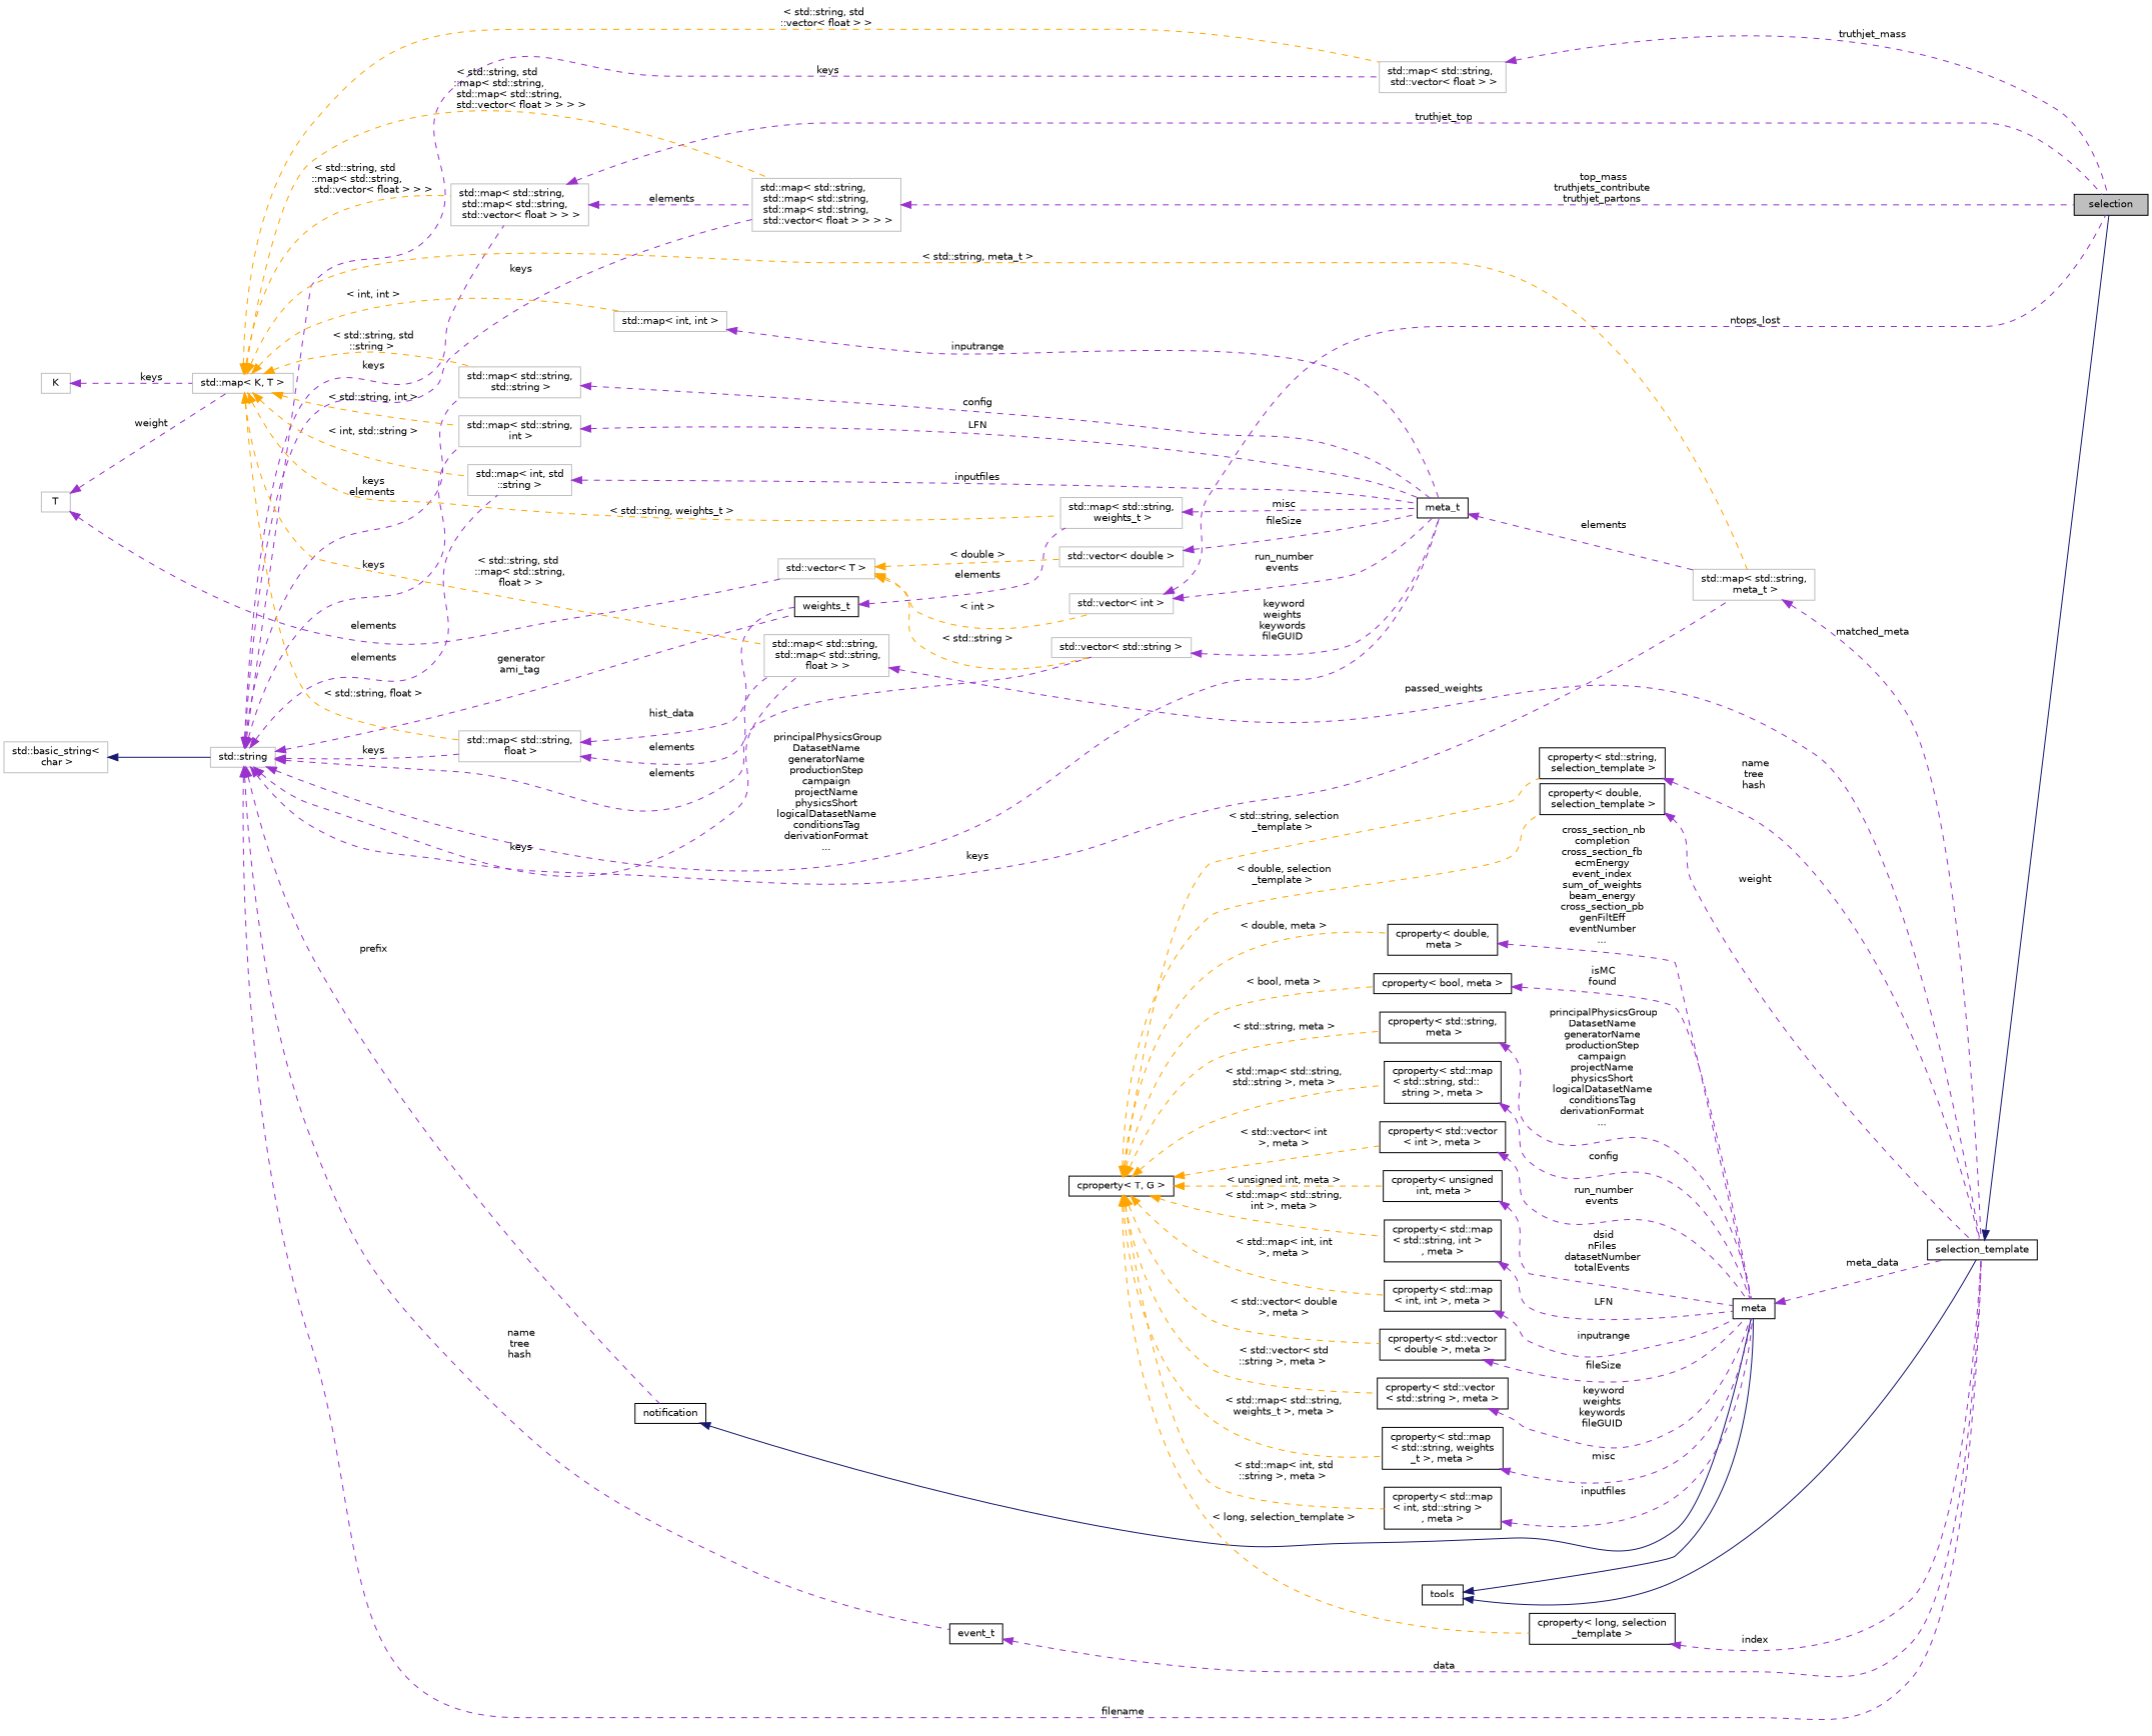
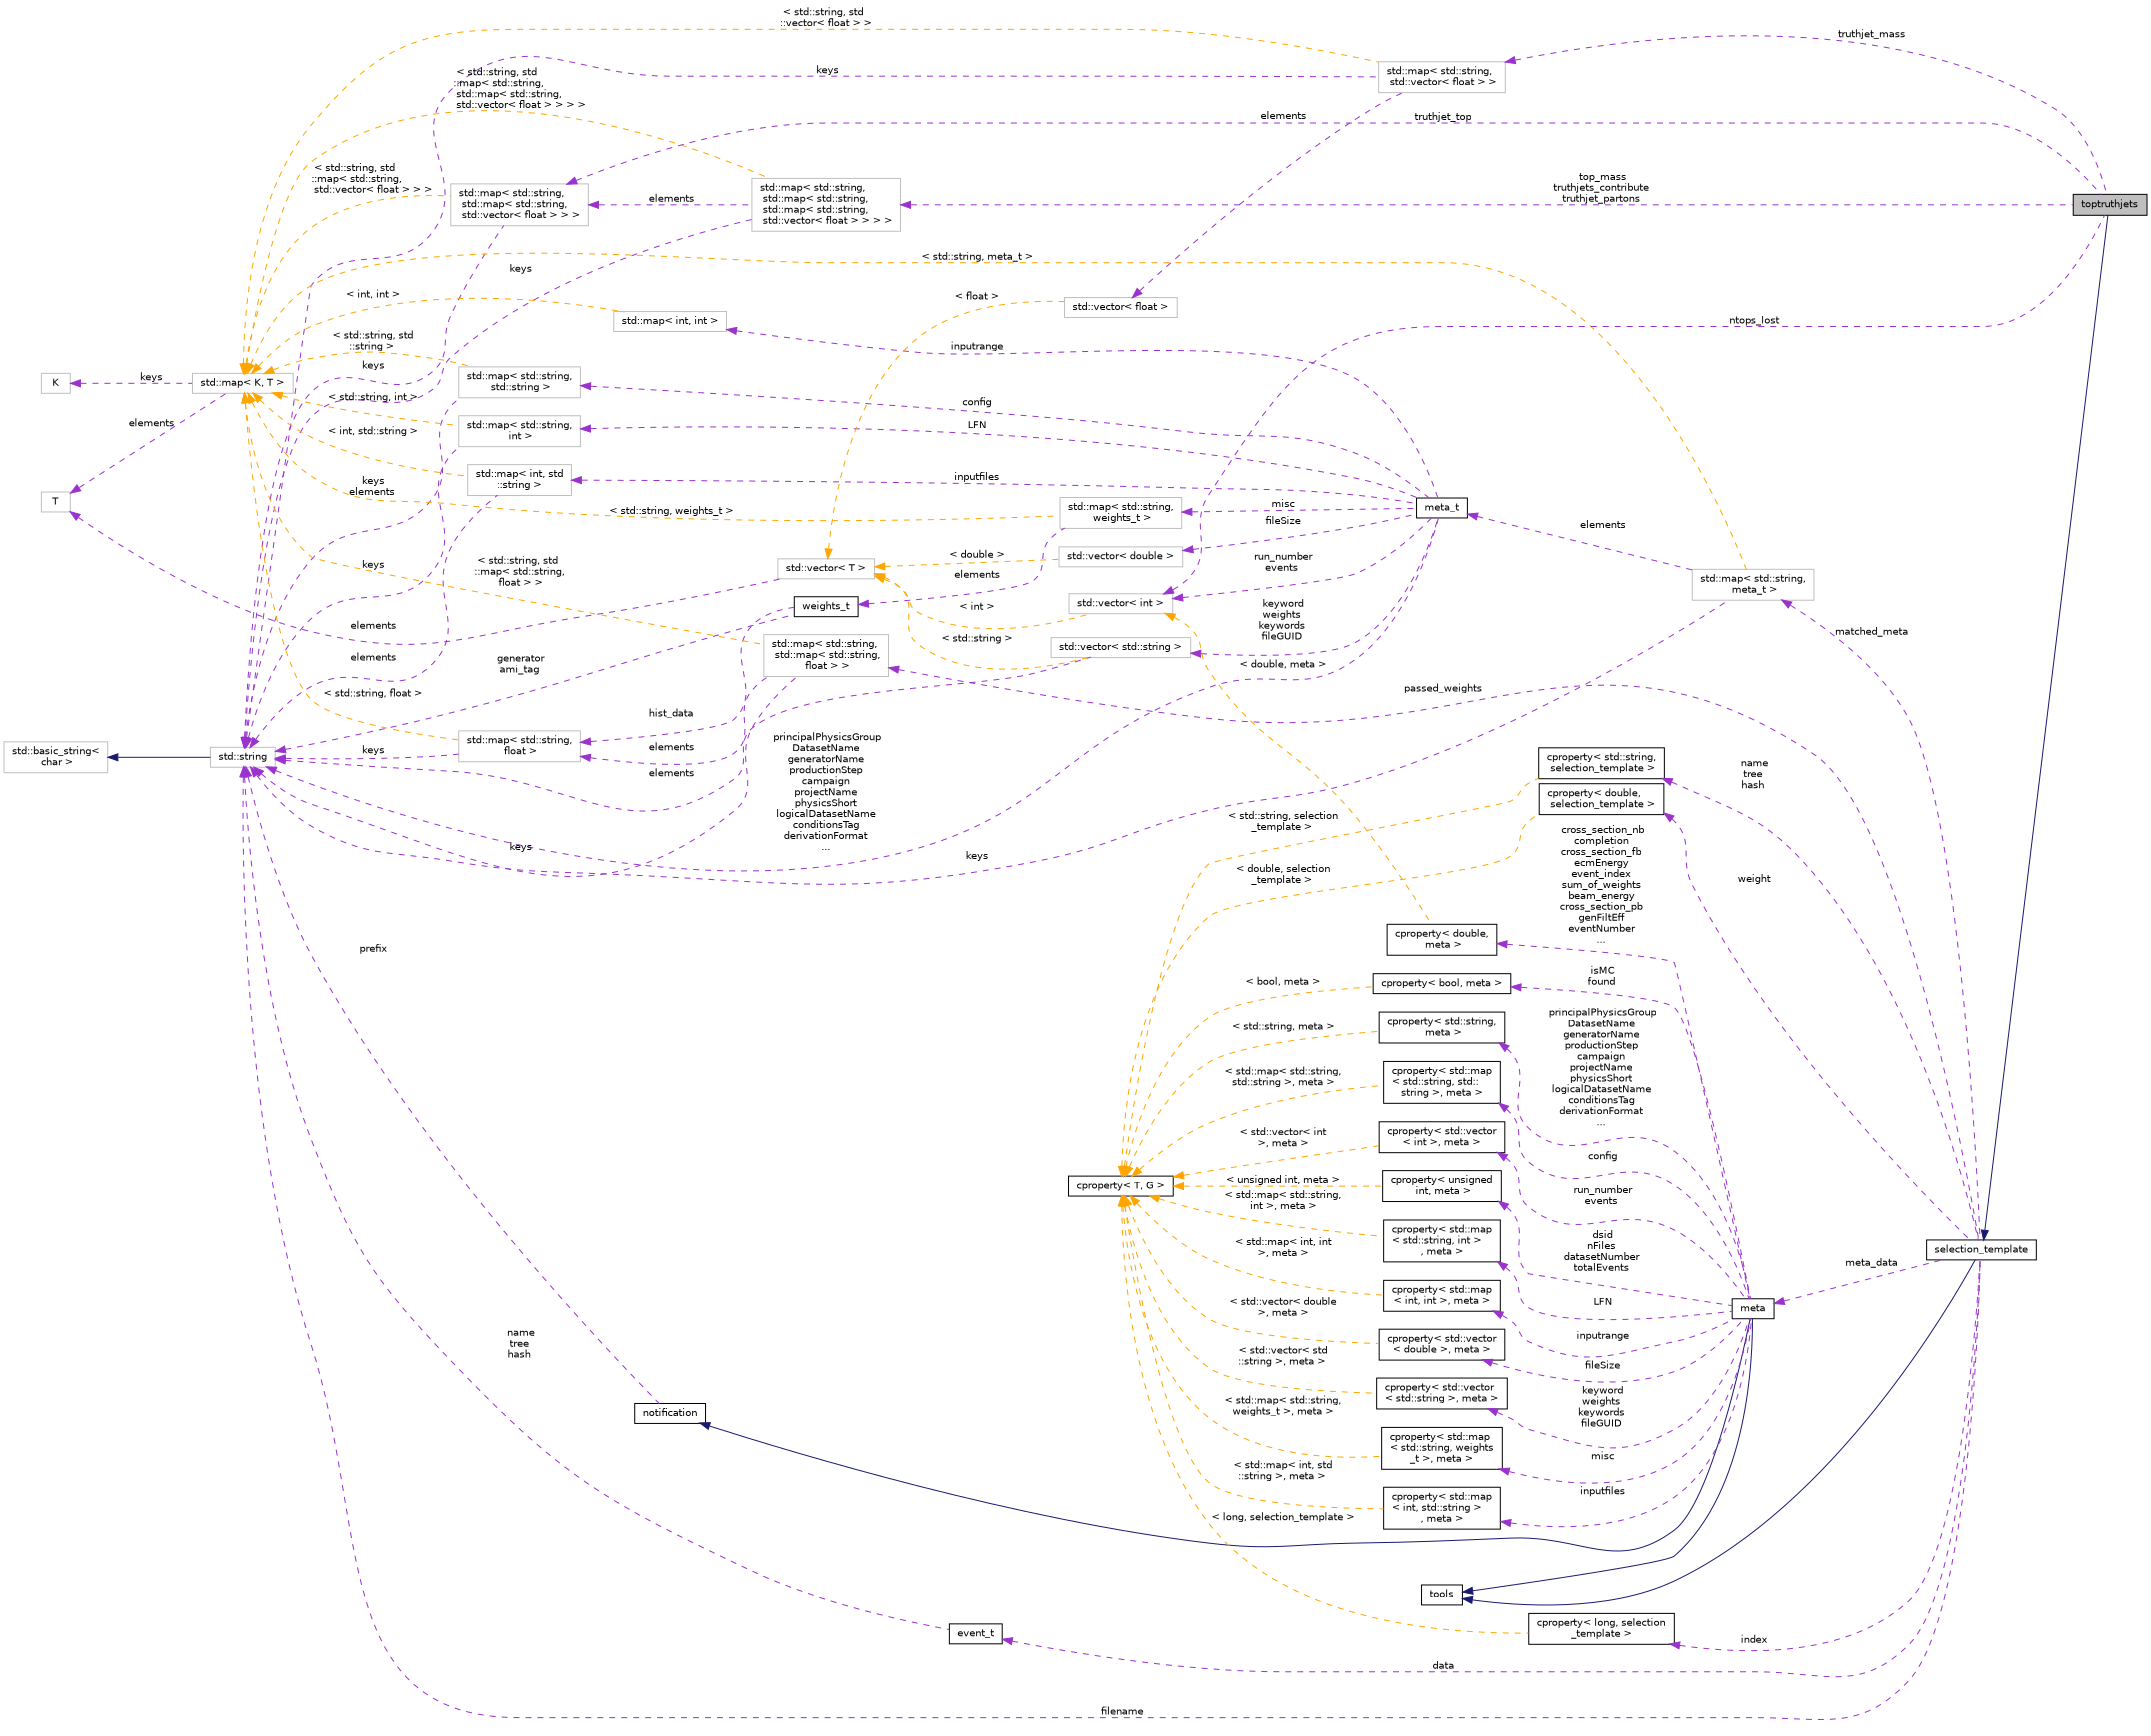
  digraph {
    rankdir=LR
    node [color=black fillcolor=white fontname=Helvetica fontsize=10 shape=record style=filled]
    edge [color=darkorchid3 dir=back fontname=Helvetica fontsize=10 labelfontname=Helvetica labelfontsize=10 style=dashed]
-   n1 [fillcolor=grey75 fontcolor=black height=0.2 label=selection width=0.4]
+   n1 [fillcolor=grey75 fontcolor=black height=0.2 label=toptruthjets width=0.4]
    n2 [height=0.2 label=selection_template width=0.4]
    n3 [height=0.2 label=tools width=0.4]
    n4 [height=0.2 label=meta width=0.4]
    n5 [height=0.2 label=event_t width=0.4]
    n6 [color=grey75 height=0.2 label="std::string" width=0.4]
    n7 [height=0.2 label=notification width=0.4]
    n8 [color=grey75 height=0.2 label="std::map\< std::string,\l meta_t \>" width=0.4]
    n9 [height=0.2 label=meta_t width=0.4]
    n10 [color=grey75 height=0.2 label="std::map\< std::string,\l int \>" width=0.4]
    n11 [height=0.2 label=weights_t width=0.4]
    n12 [color=grey75 height=0.2 label="std::map\< std::string,\l float \>" width=0.4]
    n13 [color=grey75 height=0.2 label="std::map\< std::string,\l std::string \>" width=0.4]
    n14 [color=grey75 height=0.2 label="std::map\< int, std\l::string \>" width=0.4]
    n15 [color=grey75 height=0.2 label="std::vector\< std::string \>" width=0.4]
    n16 [color=grey75 height=0.2 label="std::map\< std::string,\l std::map\< std::string,\l float \> \>" width=0.4]
    n17 [color=grey75 height=0.2 label="std::map\< std::string,\l std::vector\< float \> \>" width=0.4]
    n18 [color=grey75 height=0.2 label="std::map\< std::string,\l std::map\< std::string,\l std::vector\< float \> \> \>" width=0.4]
    n19 [color=grey75 height=0.2 label="std::map\< std::string,\l std::map\< std::string,\l std::map\< std::string,\l std::vector\< float \> \> \> \>" width=0.4]
    n20 [color=grey75 height=0.2 label="std::map\< std::string,\l weights_t \>" width=0.4]
    n21 [color=grey75 height=0.2 label="std::basic_string\<\l char \>" width=0.4]
    n22 [height=0.2 label="cproperty\< std::map\l\< std::string, std::\lstring \>, meta \>" width=0.4]
    n23 [height=0.2 label="cproperty\< T, G \>" width=0.4]
    n24 [height=0.2 label="cproperty\< std::vector\l\< int \>, meta \>" width=0.4]
    n25 [height=0.2 label="cproperty\< unsigned\l int, meta \>" width=0.4]
    n26 [height=0.2 label="cproperty\< std::vector\l\< double \>, meta \>" width=0.4]
    n27 [height=0.2 label="cproperty\< std::map\l\< std::string, int \>\l, meta \>" width=0.4]
    n28 [height=0.2 label="cproperty\< std::map\l\< int, int \>, meta \>" width=0.4]
    n29 [height=0.2 label="cproperty\< std::vector\l\< std::string \>, meta \>" width=0.4]
    n30 [height=0.2 label="cproperty\< std::string,\l meta \>" width=0.4]
    n31 [height=0.2 label="cproperty\< double,\l meta \>" width=0.4]
    n32 [height=0.2 label="cproperty\< std::map\l\< std::string, weights\l_t \>, meta \>" width=0.4]
    n33 [height=0.2 label="cproperty\< std::map\l\< int, std::string \>\l, meta \>" width=0.4]
    n34 [height=0.2 label="cproperty\< bool, meta \>" width=0.4]
    n35 [height=0.2 label="cproperty\< long, selection\l_template \>" width=0.4]
    n36 [height=0.2 label="cproperty\< std::string,\l selection_template \>" width=0.4]
    n37 [height=0.2 label="cproperty\< double,\l selection_template \>" width=0.4]
    n38 [color=grey75 height=0.2 label="std::map\< K, T \>" width=0.4]
    n39 [color=grey75 height=0.2 label="std::map\< int, int \>" width=0.4]
    n40 [color=grey75 height=0.2 label=K width=0.4]
    n41 [color=grey75 height=0.2 label=T width=0.4]
    n42 [color=grey75 height=0.2 label="std::vector\< T \>" width=0.4]
    n43 [color=grey75 height=0.2 label="std::vector\< int \>" width=0.4]
    n44 [color=grey75 height=0.2 label="std::vector\< double \>" width=0.4]
+   n45 [color=grey75 height=0.2 label="std::vector\< float \>" width=0.4]
    n2 -> n1 [color=midnightblue style=solid]
    n3 -> n2 [color=midnightblue style=solid]
    n3 -> n4 [color=midnightblue style=solid]
    n4 -> n2 [label=" meta_data"]
    n5 -> n2 [label=" data"]
    n6 -> n2 [label=" filename"]
    n6 -> n5 [label=" name\ntree\nhash"]
    n6 -> n7 [label=" prefix"]
    n6 -> n8 [label=" keys"]
    n6 -> n9 [label=" principalPhysicsGroup\nDatasetName\ngeneratorName\nproductionStep\ncampaign\nprojectName\nphysicsShort\nlogicalDatasetName\nconditionsTag\nderivationFormat\n..."]
    n6 -> n10 [label=" keys"]
    n6 -> n11 [label=" generator\nami_tag"]
    n6 -> n12 [label=" keys"]
    n6 -> n13 [label=" keys\nelements"]
    n6 -> n14 [label=" elements"]
    n6 -> n15 [label=" elements"]
    n6 -> n16 [label=" keys"]
    n6 -> n17 [label=" keys"]
    n6 -> n18 [label=" keys"]
    n6 -> n19 [label=" keys"]
    n7 -> n4 [color=midnightblue style=solid]
    n8 -> n2 [label=" matched_meta"]
    n9 -> n8 [label=" elements"]
    n10 -> n9 [label=" LFN"]
    n11 -> n20 [label=" elements"]
    n12 -> n11 [label=" hist_data"]
    n12 -> n16 [label=" elements"]
    n13 -> n9 [label=" config"]
    n14 -> n9 [label=" inputfiles"]
    n15 -> n9 [label=" keyword\nweights\nkeywords\nfileGUID"]
    n16 -> n2 [label=" passed_weights"]
    n17 -> n1 [label=" truthjet_mass"]
    n18 -> n1 [label=" truthjet_top"]
    n18 -> n19 [label=" elements"]
    n19 -> n1 [label=" top_mass\ntruthjets_contribute\ntruthjet_partons"]
    n20 -> n9 [label=" misc"]
    n21 -> n6 [color=midnightblue style=solid]
    n22 -> n4 [label=" config"]
    n23 -> n22 [color=orange label=" \< std::map\< std::string,\l std::string \>, meta \>"]
    n23 -> n24 [color=orange label=" \< std::vector\< int\l \>, meta \>"]
    n23 -> n25 [color=orange label=" \< unsigned int, meta \>"]
    n23 -> n26 [color=orange label=" \< std::vector\< double\l \>, meta \>"]
    n23 -> n27 [color=orange label=" \< std::map\< std::string,\l int \>, meta \>"]
    n23 -> n28 [color=orange label=" \< std::map\< int, int\l \>, meta \>"]
    n23 -> n29 [color=orange label=" \< std::vector\< std\l::string \>, meta \>"]
    n23 -> n30 [color=orange label=" \< std::string, meta \>"]
-   n23 -> n31 [color=orange label=" \< double, meta \>"]
+   n43 -> n31 [color=orange label=" \< double, meta \>"]
    n23 -> n32 [color=orange label=" \< std::map\< std::string,\l weights_t \>, meta \>"]
    n23 -> n33 [color=orange label=" \< std::map\< int, std\l::string \>, meta \>"]
    n23 -> n34 [color=orange label=" \< bool, meta \>"]
    n23 -> n35 [color=orange label=" \< long, selection_template \>"]
    n23 -> n36 [color=orange label=" \< std::string, selection\l_template \>"]
    n23 -> n37 [color=orange label=" \< double, selection\l_template \>"]
    n24 -> n4 [label=" run_number\nevents"]
    n25 -> n4 [label=" dsid\nnFiles\ndatasetNumber\ntotalEvents"]
    n26 -> n4 [label=" fileSize"]
    n27 -> n4 [label=" LFN"]
    n28 -> n4 [label=" inputrange"]
    n29 -> n4 [label=" keyword\nweights\nkeywords\nfileGUID"]
    n30 -> n4 [label=" principalPhysicsGroup\nDatasetName\ngeneratorName\nproductionStep\ncampaign\nprojectName\nphysicsShort\nlogicalDatasetName\nconditionsTag\nderivationFormat\n..."]
    n31 -> n4 [label=" cross_section_nb\ncompletion\ncross_section_fb\necmEnergy\nevent_index\nsum_of_weights\nbeam_energy\ncross_section_pb\ngenFiltEff\neventNumber\n..."]
    n32 -> n4 [label=" misc"]
    n33 -> n4 [label=" inputfiles"]
    n34 -> n4 [label=" isMC\nfound"]
    n35 -> n2 [label=" index"]
    n36 -> n2 [label=" name\ntree\nhash"]
    n37 -> n2 [label=" weight"]
    n38 -> n8 [color=orange label=" \< std::string, meta_t \>"]
    n38 -> n10 [color=orange label=" \< std::string, int \>"]
    n38 -> n12 [color=orange label=" \< std::string, float \>"]
    n38 -> n13 [color=orange label=" \< std::string, std\l::string \>"]
    n38 -> n14 [color=orange label=" \< int, std::string \>"]
    n38 -> n16 [color=orange label=" \< std::string, std\l::map\< std::string,\l float \> \>"]
    n38 -> n17 [color=orange label=" \< std::string, std\l::vector\< float \> \>"]
    n38 -> n18 [color=orange label=" \< std::string, std\l::map\< std::string,\l std::vector\< float \> \> \>"]
    n38 -> n19 [color=orange label=" \< std::string, std\l::map\< std::string,\l std::map\< std::string,\l std::vector\< float \> \> \> \>"]
    n38 -> n20 [color=orange label=" \< std::string, weights_t \>"]
    n38 -> n39 [color=orange label=" \< int, int \>"]
    n39 -> n9 [label=" inputrange"]
    n40 -> n38 [label=" keys"]
-   n41 -> n38 [label=" weight"]
+   n41 -> n38 [label=" elements"]
    n41 -> n42 [label=" elements"]
    n42 -> n15 [color=orange label=" \< std::string \>"]
    n42 -> n43 [color=orange label=" \< int \>"]
    n42 -> n44 [color=orange label=" \< double \>"]
+   n42 -> n45 [color=orange label=" \< float \>"]
    n43 -> n1 [label=" ntops_lost"]
    n43 -> n9 [label=" run_number\nevents"]
    n44 -> n9 [label=" fileSize"]
+   n45 -> n17 [label=" elements"]
  }
